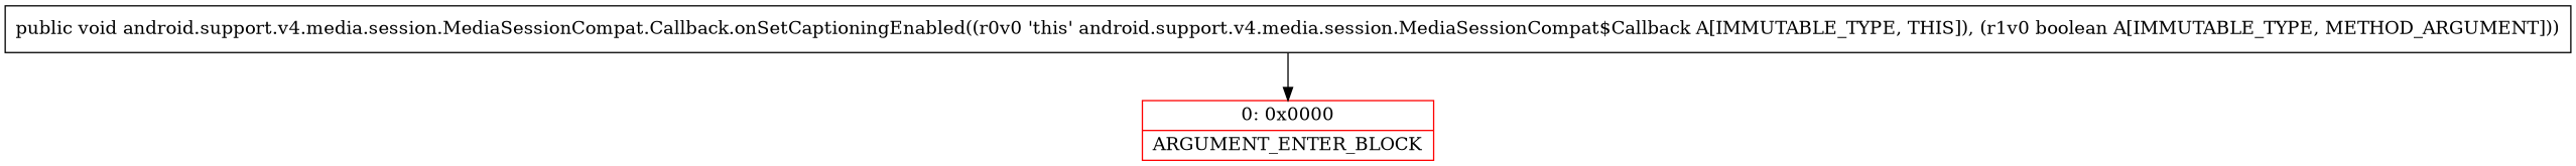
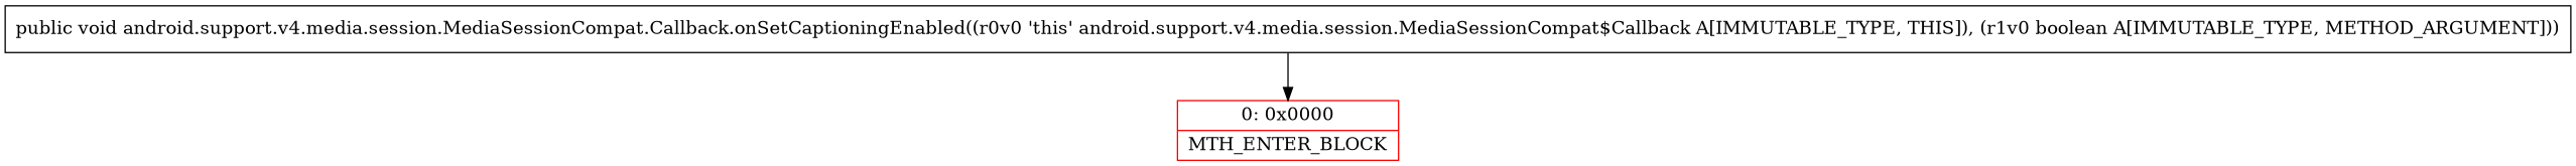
  digraph {
    node [shape=record]
-   n1 [color=red label="{0\:\ 0x0000|ARGUMENT_ENTER_BLOCK\l}"]
+   n1 [color=red label="{0\:\ 0x0000|MTH_ENTER_BLOCK\l}"]
    n2 [label="{public void android.support.v4.media.session.MediaSessionCompat.Callback.onSetCaptioningEnabled((r0v0 'this' android.support.v4.media.session.MediaSessionCompat$Callback A[IMMUTABLE_TYPE, THIS]), (r1v0 boolean A[IMMUTABLE_TYPE, METHOD_ARGUMENT])) }"]
    subgraph cluster_1 {
      label="R(0)"
    }
    n2 -> n1
  }
